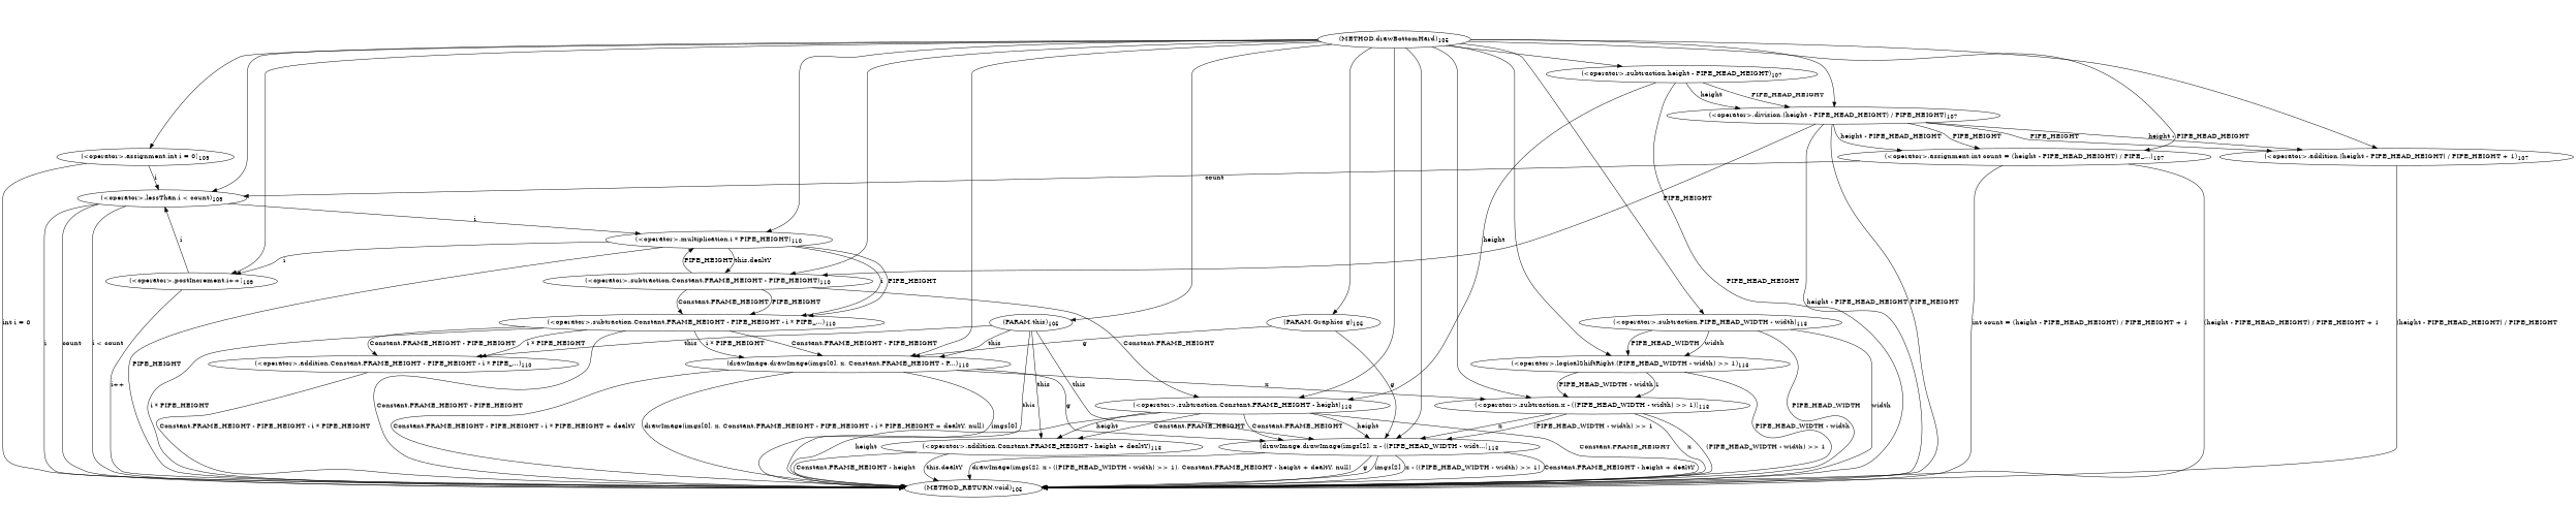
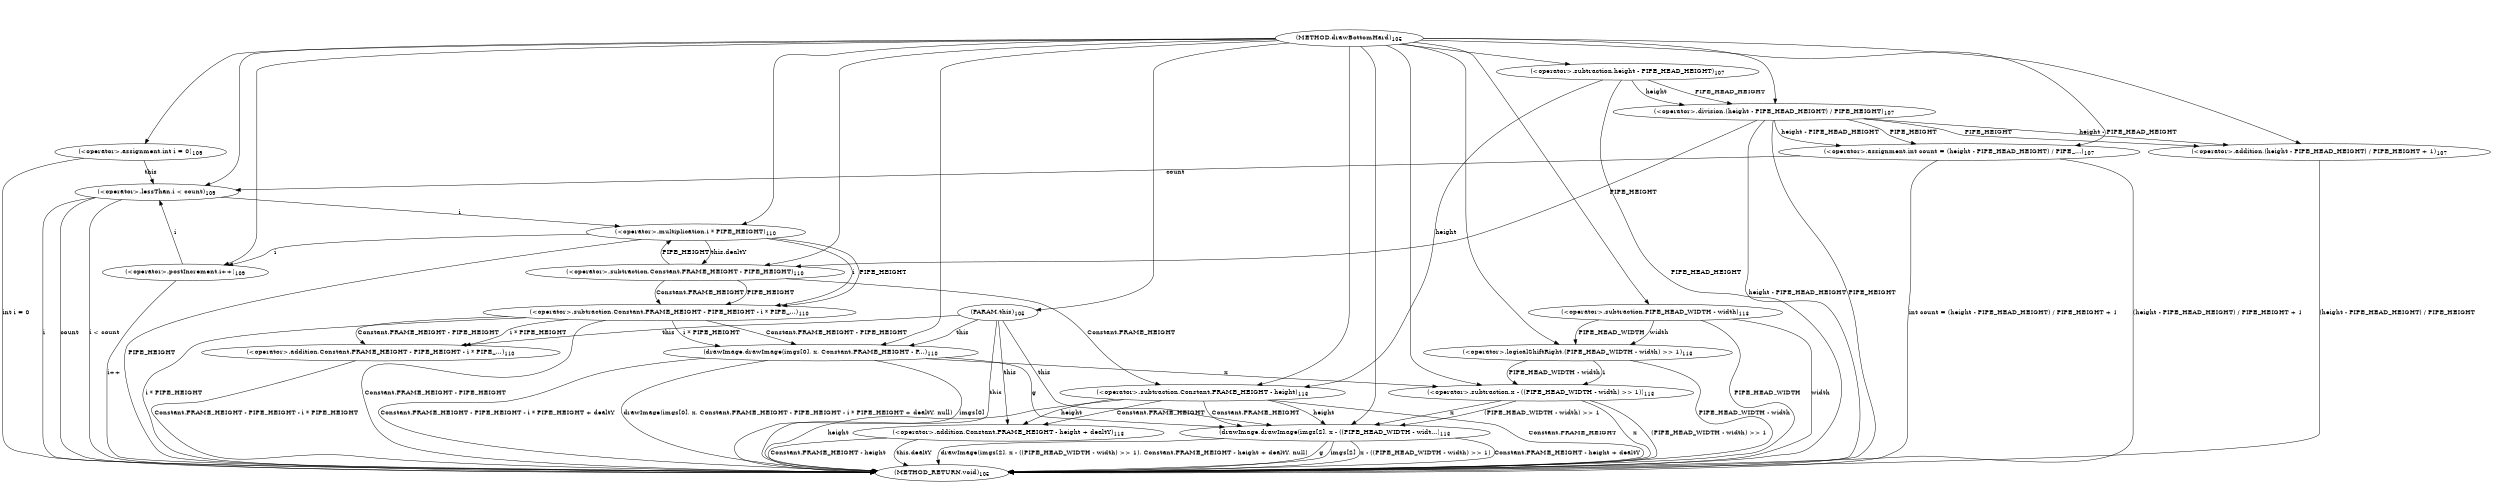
  digraph {
    n1 [label=<(METHOD,drawBottomHard)<SUB>105</SUB>>]
    n2 [label=<(PARAM,this)<SUB>105</SUB>>]
-   n3 [label=<(PARAM,Graphics g)<SUB>105</SUB>>]
    n4 [label=<(&lt;operator&gt;.assignment,int count = (height - PIPE_HEAD_HEIGHT) / PIPE_...)<SUB>107</SUB>>]
    n5 [label=<(drawImage,drawImage(imgs[2], x - ((PIPE_HEAD_WIDTH - widt...)<SUB>113</SUB>>]
    n6 [label=<(&lt;operator&gt;.assignment,int i = 0)<SUB>109</SUB>>]
    n7 [label=<(&lt;operator&gt;.lessThan,i &lt; count)<SUB>109</SUB>>]
    n8 [label=<(&lt;operator&gt;.postIncrement,i++)<SUB>109</SUB>>]
    n9 [label=<(&lt;operator&gt;.addition,(height - PIPE_HEAD_HEIGHT) / PIPE_HEIGHT + 1)<SUB>107</SUB>>]
    n10 [label=<(drawImage,drawImage(imgs[0], x, Constant.FRAME_HEIGHT - P...)<SUB>110</SUB>>]
    n11 [label=<(&lt;operator&gt;.subtraction,x - ((PIPE_HEAD_WIDTH - width) &gt;&gt; 1))<SUB>113</SUB>>]
    n12 [label=<(&lt;operator&gt;.division,(height - PIPE_HEAD_HEIGHT) / PIPE_HEIGHT)<SUB>107</SUB>>]
    n13 [label=<(&lt;operator&gt;.logicalShiftRight,(PIPE_HEAD_WIDTH - width) &gt;&gt; 1)<SUB>113</SUB>>]
    n14 [label=<(&lt;operator&gt;.subtraction,Constant.FRAME_HEIGHT - height)<SUB>113</SUB>>]
    n15 [label=<(&lt;operator&gt;.subtraction,height - PIPE_HEAD_HEIGHT)<SUB>107</SUB>>]
    n16 [label=<(&lt;operator&gt;.subtraction,PIPE_HEAD_WIDTH - width)<SUB>113</SUB>>]
    n17 [label=<(&lt;operator&gt;.subtraction,Constant.FRAME_HEIGHT - PIPE_HEIGHT)<SUB>110</SUB>>]
    n18 [label=<(&lt;operator&gt;.multiplication,i * PIPE_HEIGHT)<SUB>110</SUB>>]
    n19 [label=<(METHOD_RETURN,void)<SUB>105</SUB>>]
    n20 [label=<(&lt;operator&gt;.addition,Constant.FRAME_HEIGHT - height + dealtY)<SUB>113</SUB>>]
    n21 [label=<(&lt;operator&gt;.addition,Constant.FRAME_HEIGHT - PIPE_HEIGHT - i * PIPE_...)<SUB>110</SUB>>]
    n22 [label=<(&lt;operator&gt;.subtraction,Constant.FRAME_HEIGHT - PIPE_HEIGHT - i * PIPE_...)<SUB>110</SUB>>]
    n1 -> n2
-   n1 -> n3
    n1 -> n4
    n1 -> n5
    n1 -> n6
    n1 -> n7
    n1 -> n8
    n1 -> n9
    n1 -> n10
    n1 -> n11
    n1 -> n12
    n1 -> n13
    n1 -> n14
    n1 -> n15
    n1 -> n16
    n1 -> n17
    n1 -> n18
    n2 -> n5 [label=this]
    n2 -> n10 [label=this]
    n2 -> n19 [label=this]
    n2 -> n20 [label=this]
    n2 -> n21 [label=this]
-   n3 -> n5 [label=g]
-   n3 -> n10 [label=g]
    n4 -> n7 [label=count]
    n4 -> n19 [label="(height - PIPE_HEAD_HEIGHT) / PIPE_HEIGHT + 1"]
    n4 -> n19 [label="int count = (height - PIPE_HEAD_HEIGHT) / PIPE_HEIGHT + 1"]
    n5 -> n19 [label=g]
    n5 -> n19 [label="imgs[2]"]
    n5 -> n19 [label="x - ((PIPE_HEAD_WIDTH - width) &gt;&gt; 1)"]
    n5 -> n19 [label="Constant.FRAME_HEIGHT - height + dealtY"]
    n5 -> n19 [label="drawImage(imgs[2], x - ((PIPE_HEAD_WIDTH - width) &gt;&gt; 1), Constant.FRAME_HEIGHT - height + dealtY, null)"]
-   n6 -> n7 [label=i]
+   n6 -> n7 [label=this]
    n6 -> n19 [label="int i = 0"]
    n7 -> n18 [label=i]
    n7 -> n19 [label=i]
    n7 -> n19 [label=count]
    n7 -> n19 [label="i &lt; count"]
    n8 -> n7 [label=i]
    n8 -> n19 [label="i++"]
    n9 -> n19 [label="(height - PIPE_HEAD_HEIGHT) / PIPE_HEIGHT"]
    n10 -> n5 [label=g]
    n10 -> n11 [label=x]
    n10 -> n19 [label="imgs[0]"]
    n10 -> n19 [label="Constant.FRAME_HEIGHT - PIPE_HEIGHT - i * PIPE_HEIGHT + dealtY"]
    n10 -> n19 [label="drawImage(imgs[0], x, Constant.FRAME_HEIGHT - PIPE_HEIGHT - i * PIPE_HEIGHT + dealtY, null)"]
    n11 -> n5 [label=x]
    n11 -> n5 [label="(PIPE_HEAD_WIDTH - width) &gt;&gt; 1"]
    n11 -> n19 [label=x]
    n11 -> n19 [label="(PIPE_HEAD_WIDTH - width) &gt;&gt; 1"]
    n12 -> n4 [label="height - PIPE_HEAD_HEIGHT"]
    n12 -> n4 [label=PIPE_HEIGHT]
    n12 -> n9 [label="height - PIPE_HEAD_HEIGHT"]
    n12 -> n9 [label=PIPE_HEIGHT]
    n12 -> n17 [label=PIPE_HEIGHT]
    n12 -> n19 [label="height - PIPE_HEAD_HEIGHT"]
    n12 -> n19 [label=PIPE_HEIGHT]
    n13 -> n11 [label="PIPE_HEAD_WIDTH - width"]
    n13 -> n11 [label=1]
    n13 -> n19 [label="PIPE_HEAD_WIDTH - width"]
    n14 -> n5 [label="Constant.FRAME_HEIGHT"]
    n14 -> n5 [label=height]
    n14 -> n19 [label="Constant.FRAME_HEIGHT"]
    n14 -> n19 [label=height]
    n14 -> n20 [label="Constant.FRAME_HEIGHT"]
    n14 -> n20 [label=height]
    n15 -> n12 [label=height]
    n15 -> n12 [label=PIPE_HEAD_HEIGHT]
    n15 -> n14 [label=height]
    n15 -> n19 [label=PIPE_HEAD_HEIGHT]
    n16 -> n13 [label=PIPE_HEAD_WIDTH]
    n16 -> n13 [label=width]
    n16 -> n19 [label=PIPE_HEAD_WIDTH]
    n16 -> n19 [label=width]
    n17 -> n14 [label="Constant.FRAME_HEIGHT"]
    n17 -> n18 [label=PIPE_HEIGHT]
    n17 -> n22 [label="Constant.FRAME_HEIGHT"]
    n17 -> n22 [label=PIPE_HEIGHT]
    n18 -> n8 [label=i]
    n18 -> n17 [label="this.dealtY"]
    n18 -> n19 [label=PIPE_HEIGHT]
    n18 -> n22 [label=i]
    n18 -> n22 [label=PIPE_HEIGHT]
    n20 -> n19 [label="Constant.FRAME_HEIGHT - height"]
    n20 -> n19 [label="this.dealtY"]
    n21 -> n19 [label="Constant.FRAME_HEIGHT - PIPE_HEIGHT - i * PIPE_HEIGHT"]
    n22 -> n10 [label="Constant.FRAME_HEIGHT - PIPE_HEIGHT"]
    n22 -> n10 [label="i * PIPE_HEIGHT"]
    n22 -> n19 [label="Constant.FRAME_HEIGHT - PIPE_HEIGHT"]
    n22 -> n19 [label="i * PIPE_HEIGHT"]
    n22 -> n21 [label="Constant.FRAME_HEIGHT - PIPE_HEIGHT"]
    n22 -> n21 [label="i * PIPE_HEIGHT"]
  }
